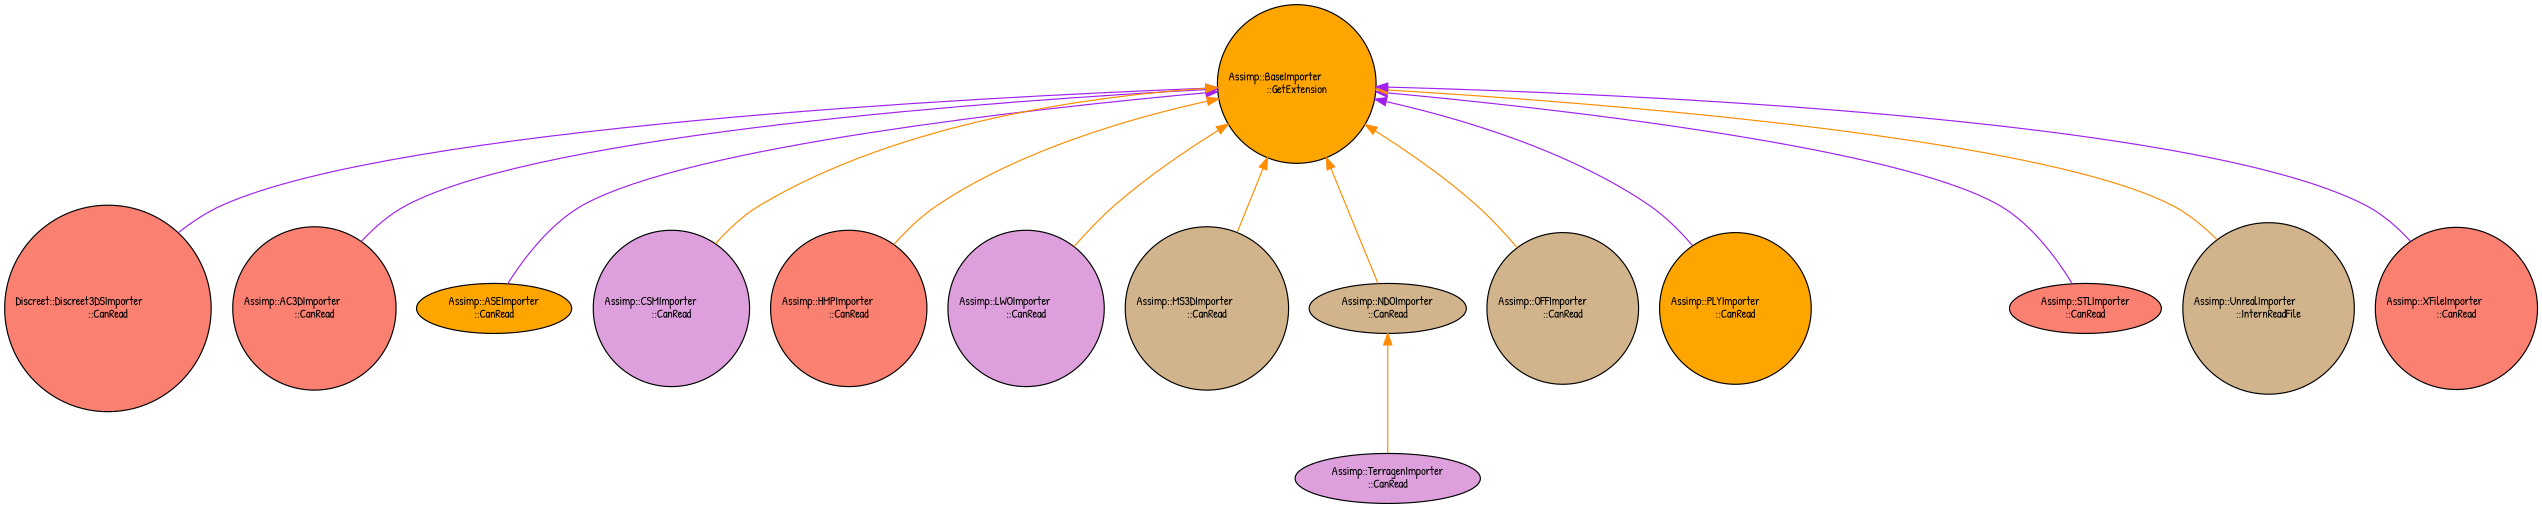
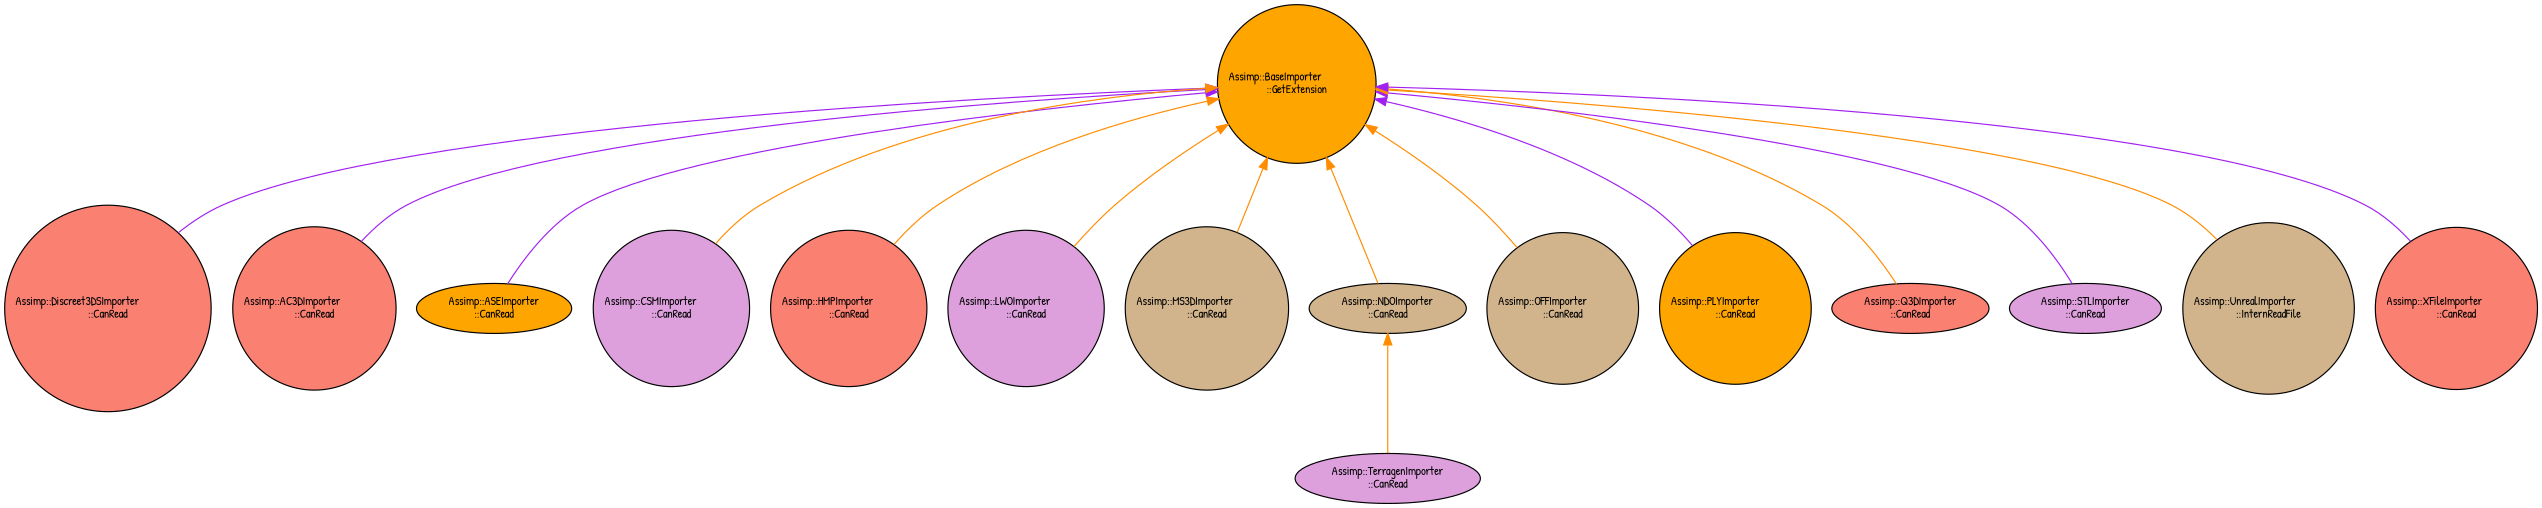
  digraph {
    fontname="Patrick Hand"
    rankdir=TB
    node [color=black fillcolor=salmon fontname="Patrick Hand" fontsize=10 shape=circle style=filled]
    edge [color=darkorange dir=back fontname="Patrick Hand" fontsize=10 labelfontname=Helvetica labelfontsize=10 style=solid]
    n1 [fillcolor=orange fontcolor=black height=0.2 label="Assimp::BaseImporter\l::GetExtension" width=0.4]
-   n2 [height=0.2 label="Discreet::Discreet3DSImporter\l::CanRead" width=0.4]
+   n2 [height=0.2 label="Assimp::Discreet3DSImporter\l::CanRead" width=0.4]
    n3 [height=0.2 label="Assimp::AC3DImporter\l::CanRead" width=0.4]
    n4 [fillcolor=orange height=0.2 label="Assimp::ASEImporter\l::CanRead" shape=ellipse width=0.4]
    n5 [fillcolor=plum height=0.2 label="Assimp::CSMImporter\l::CanRead" width=0.4]
    n6 [height=0.2 label="Assimp::HMPImporter\l::CanRead" width=0.4]
    n7 [fillcolor=plum height=0.2 label="Assimp::LWOImporter\l::CanRead" width=0.4]
    n8 [fillcolor=tan height=0.2 label="Assimp::MS3DImporter\l::CanRead" width=0.4]
    n9 [fillcolor=tan height=0.2 label="Assimp::NDOImporter\l::CanRead" shape=ellipse width=0.4]
    n10 [fillcolor=tan height=0.2 label="Assimp::OFFImporter\l::CanRead" width=0.4]
    n11 [fillcolor=orange height=0.2 label="Assimp::PLYImporter\l::CanRead" width=0.4]
-   n13 [height=0.2 label="Assimp::STLImporter\l::CanRead" shape=ellipse width=0.4]
+   n12 [height=0.2 label="Assimp::Q3DImporter\l::CanRead" shape=ellipse width=0.4]
+   n13 [fillcolor=plum height=0.2 label="Assimp::STLImporter\l::CanRead" shape=ellipse width=0.4]
    n14 [fillcolor=tan height=0.2 label="Assimp::UnrealImporter\l::InternReadFile" width=0.4]
    n15 [height=0.2 label="Assimp::XFileImporter\l::CanRead" width=0.4]
    n16 [fillcolor=plum height=0.2 label="Assimp::TerragenImporter\l::CanRead" shape=ellipse width=0.4]
    n1 -> n2 [color=purple]
    n1 -> n3 [color=purple]
    n1 -> n4 [color=purple]
    n1 -> n5
    n1 -> n6
    n1 -> n7
    n1 -> n8
    n1 -> n9
    n1 -> n10
    n1 -> n11 [color=purple]
+   n1 -> n12
    n1 -> n13 [color=purple]
    n1 -> n14
    n1 -> n15 [color=purple]
    n9 -> n16
  }
